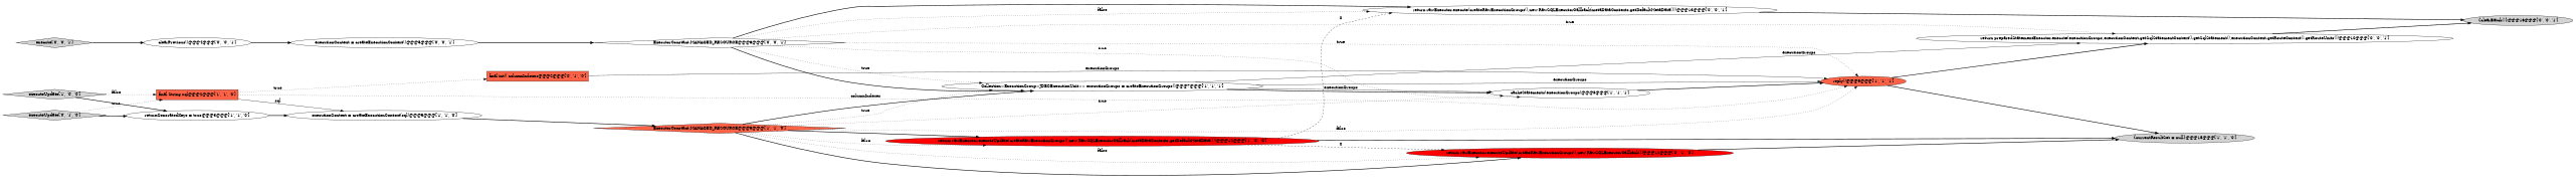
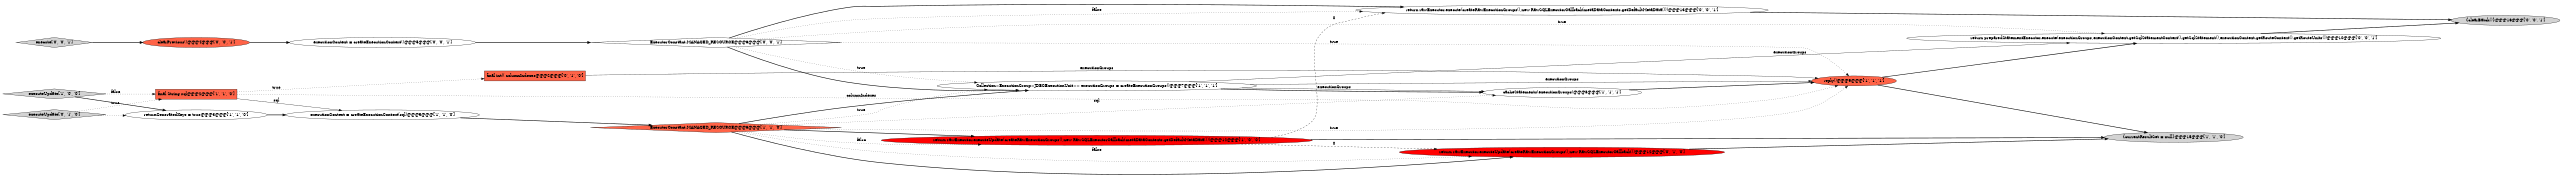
  digraph {
    rankdir=LR
    node [fillcolor=white shape=ellipse style=filled]
    edge [style=bold]
    n1 [fillcolor=tomato label="reply()@@@9@@@['1', '1', '1']"]
    n2 [fillcolor=lightgray label="{currentResultSet = null}@@@15@@@['1', '1', '0']"]
    n3 [label="return preparedStatementExecutor.execute(executionGroups,executionContext.getSqlStatementContext().getSqlStatement(),executionContext.getRouteContext().getRouteUnits())@@@10@@@['0', '0', '1']"]
    n4 [fillcolor=lightgray label="{clearBatch()}@@@16@@@['0', '0', '1']"]
    n5 [fillcolor=tomato label="ExecutorConstant.MANAGED_RESOURCE@@@6@@@['1', '1', '0']" shape=diamond]
    n6 [fillcolor=red label="return rawExecutor.executeUpdate(createRawExecutionGroups(),new RawSQLExecutorCallback())@@@12@@@['0', '1', '0']"]
    n7 [label="cacheStatements(executionGroups)@@@8@@@['1', '1', '1']"]
    n8 [fillcolor=red label="return rawExecutor.executeUpdate(createRawExecutionGroups(),new RawSQLExecutorCallback(metaDataContexts.getDefaultMetaData()))@@@12@@@['1', '0', '0']"]
    n9 [label="Collection<ExecutionGroup<JDBCExecutionUnit>> executionGroups = createExecutionGroups()@@@7@@@['1', '1', '1']"]
    n10 [label="return rawExecutor.execute(createRawExecutionGroups(),new RawSQLExecutorCallback(metaDataContexts.getDefaultMetaData()))@@@13@@@['0', '0', '1']"]
    n11 [fillcolor=lightgray label="executeUpdate['0', '1', '0']" shape=diamond]
    n12 [fillcolor=tomato label="final String sql@@@2@@@['1', '1', '0']" shape=box]
    n13 [label="returnGeneratedKeys = true@@@3@@@['1', '1', '0']"]
    n14 [fillcolor=tomato label="final int(( columnIndexes@@@2@@@['0', '1', '0']" shape=box]
    n15 [label="executionContext = createExecutionContext(sql)@@@5@@@['1', '1', '0']"]
    n16 [fillcolor=lightgray label="execute['0', '0', '1']" shape=diamond]
-   n17 [label="clearPrevious()@@@4@@@['0', '0', '1']"]
+   n17 [fillcolor=tomato label="clearPrevious()@@@4@@@['0', '0', '1']"]
    n18 [label="executionContext = createExecutionContext()@@@5@@@['0', '0', '1']"]
    n19 [label="ExecutorConstant.MANAGED_RESOURCE@@@6@@@['0', '0', '1']" shape=diamond]
    n20 [fillcolor=lightgray label="executeUpdate['1', '0', '0']" shape=diamond]
    n1 -> n2
    n1 -> n3
    n3 -> n4
-   n5 -> n1 [label=false style=dotted]
+   n5 -> n1 [label=true style=dotted]
    n5 -> n6 [label=false style=dotted]
    n5 -> n6
-   n5 -> n7 [label=true style=dotted]
+   n5 -> n7 [label=sql style=dotted]
    n5 -> n8 [label=false style=dotted]
    n5 -> n8
    n5 -> n9
    n5 -> n9 [label=true style=dotted]
    n6 -> n2
    n7 -> n1
    n8 -> n2
    n8 -> n6 [label=0 style=dashed]
    n8 -> n10 [label=0 style=dashed]
    n9 -> n1 [label=executionGroups style=solid]
    n9 -> n3 [label=executionGroups style=solid]
    n9 -> n7 [label=executionGroups style=solid]
    n9 -> n7
    n10 -> n4
    n11 -> n12 [label=true style=dotted]
-   n11 -> n13
+   n11 -> n13 [style=dotted]
    n12 -> n1 [label=columnIndexes style=dotted]
    n12 -> n14 [label=true style=dotted]
    n12 -> n15 [label=sql style=solid]
    n13 -> n15
    n14 -> n1 [label=executionGroups style=solid]
    n15 -> n5
    n16 -> n17
    n17 -> n18
    n18 -> n19
    n19 -> n1 [label=true style=dotted]
    n19 -> n3 [label=true style=dotted]
-   n19 -> n7 [label=true style=dotted]
    n19 -> n9
    n19 -> n9 [label=true style=dotted]
    n19 -> n10
    n19 -> n10 [label=false style=dotted]
    n20 -> n12 [label=false style=dotted]
    n20 -> n13
  }
